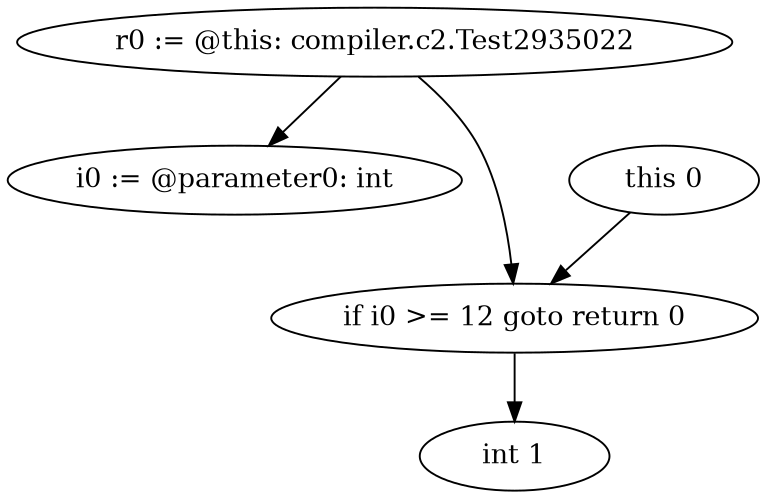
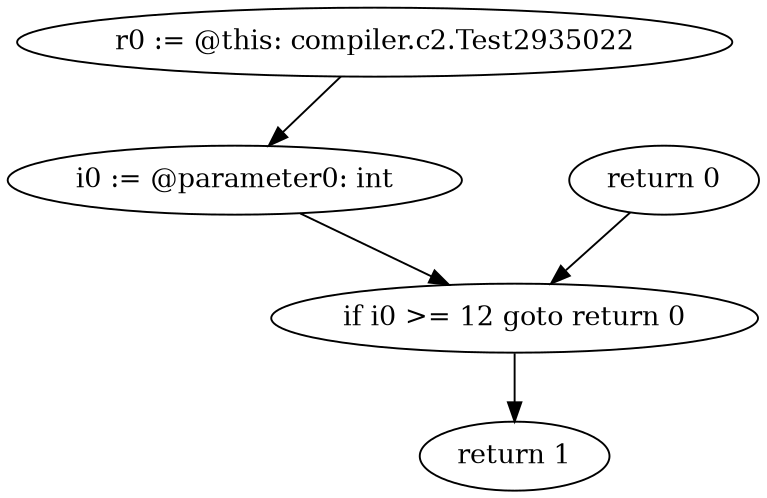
  digraph {
    n1 [label="r0 := @this: compiler.c2.Test2935022"]
    "i0 := @parameter0: int"
    "if i0 >= 12 goto return 0"
-   "return 1" [label="int 1"]
-   "return 0" [label="this 0"]
+   "return 1"
+   "return 0"
    n1 -> "i0 := @parameter0: int"
-   n1 -> "if i0 >= 12 goto return 0"
+   "i0 := @parameter0: int" -> "if i0 >= 12 goto return 0"
    "if i0 >= 12 goto return 0" -> "return 1"
    "return 0" -> "if i0 >= 12 goto return 0"
  }
